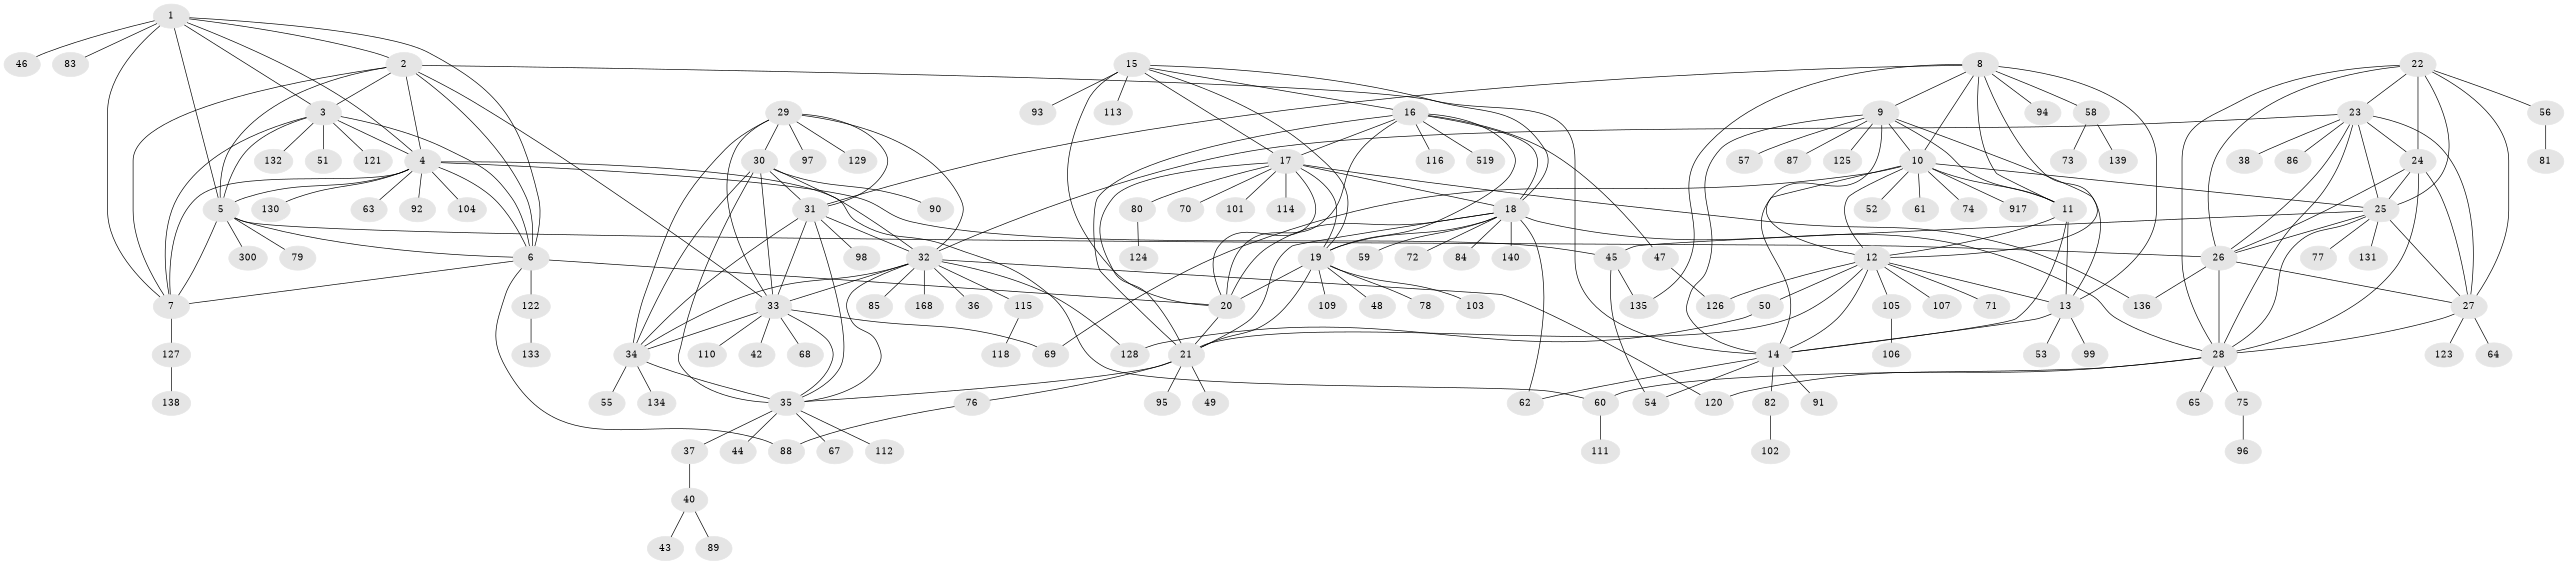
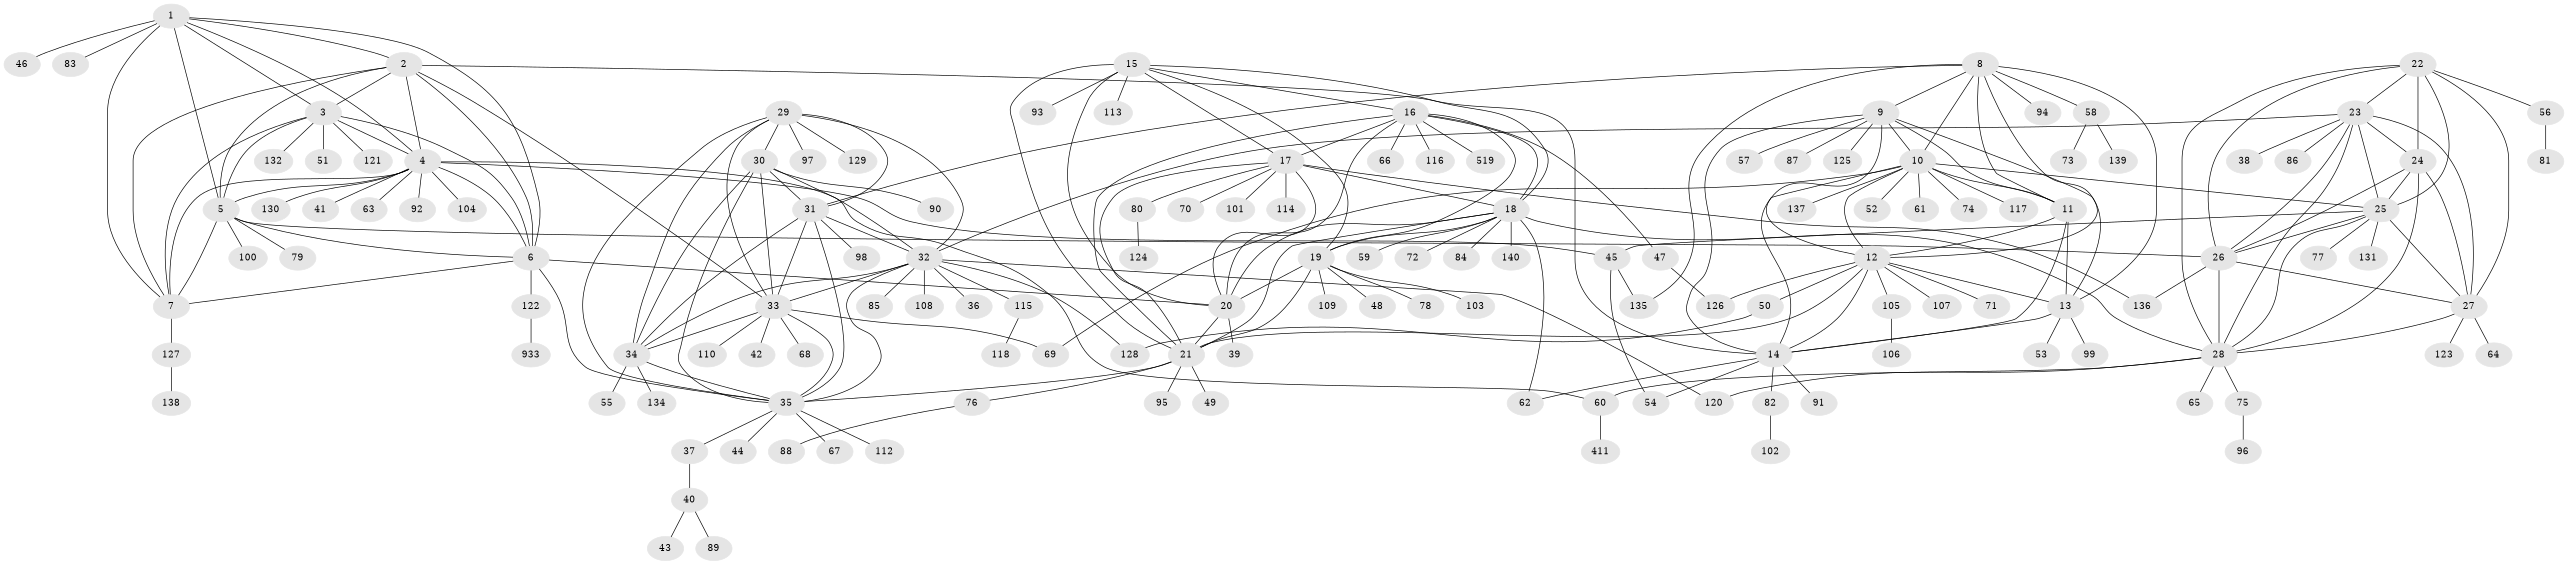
  graph {
    node [color=gray90 style=filled]
    1
    2
    3
    4
    5
    6
    7
    46
    83
    14
    33
    51
    121
    132
+   41
    45
    60
    63
    92
    104
    130
    26
    79
-   100 [label=300]
+   100
    20
    88
    122
    127
    54
    62
    82
    91
    69
    35
    34
    42
    68
    110
    135
-   111
+   111 [label=411]
    136
    28
    27
    21
-   133
+   39
+   133 [label=933]
    138
    8
    9
    10
    11
    12
    13
    31
    58
    94
    57
    87
    125
    25
    52
    61
    74
-   117 [label=917]
+   117
+   137
    50
    71
    105
    107
    126
    53
    99
    32
    98
    73
    139
    77
    131
    49
    76
    95
    128
    106
    102
    15
    16
    17
    18
    19
    93
    113
    47
+   66
    116
    n95 [label=519]
    70
    80
    101
    114
    59
    72
    84
    140
    48
    78
    103
    109
    124
    65
    75
    120
    37
    44
    67
    112
    22
    23
    24
    56
    38
    86
    64
    123
    81
    36
    85
-   108 [label=168]
+   108
    115
    96
    29
    30
    97
    129
    90
    55
    134
    118
    40
    43
    89
    1 -- 2
    1 -- 3
    1 -- 4
    1 -- 5
    1 -- 6
    1 -- 7
    1 -- 46
    1 -- 83
    2 -- 3
    2 -- 4
    2 -- 5
    2 -- 6
    2 -- 7
    2 -- 14
    2 -- 33
    3 -- 4
    3 -- 5
    3 -- 6
    3 -- 7
    3 -- 51
    3 -- 121
    3 -- 132
    4 -- 5
    4 -- 6
    4 -- 7
+   4 -- 41
    4 -- 45
    4 -- 60
    4 -- 63
    4 -- 92
    4 -- 104
    4 -- 130
    5 -- 6
    5 -- 7
    5 -- 26
    5 -- 79
    5 -- 100
    6 -- 7
    6 -- 20
-   6 -- 88
+   6 -- 35
    6 -- 122
    7 -- 127
    14 -- 54
    14 -- 62
    14 -- 82
    14 -- 91
    33 -- 69
    33 -- 35
    33 -- 34
    33 -- 42
    33 -- 68
    33 -- 110
    45 -- 54
    45 -- 135
    60 -- 111
    26 -- 136
    26 -- 28
    26 -- 27
    20 -- 21
+   20 -- 39
    122 -- 133
    127 -- 138
    82 -- 102
    35 -- 37
    35 -- 44
    35 -- 67
    35 -- 112
    34 -- 35
    34 -- 55
    34 -- 134
    28 -- 60
    28 -- 65
    28 -- 75
    28 -- 120
    27 -- 28
    27 -- 64
    27 -- 123
    21 -- 35
    21 -- 49
    21 -- 76
    21 -- 95
    8 -- 135
    8 -- 9
    8 -- 10
    8 -- 11
    8 -- 12
    8 -- 13
    8 -- 31
    8 -- 58
    8 -- 94
    9 -- 14
    9 -- 10
    9 -- 11
    9 -- 12
    9 -- 13
    9 -- 57
    9 -- 87
    9 -- 125
    10 -- 14
    10 -- 69
    10 -- 11
    10 -- 12
    10 -- 25
    10 -- 52
    10 -- 61
    10 -- 74
    10 -- 117
+   10 -- 137
    11 -- 14
    11 -- 12
    11 -- 13
    12 -- 14
    12 -- 21
    12 -- 13
    12 -- 50
    12 -- 71
    12 -- 105
    12 -- 107
    12 -- 126
    13 -- 14
    13 -- 53
    13 -- 99
    31 -- 33
    31 -- 35
    31 -- 34
    31 -- 32
    31 -- 98
    58 -- 73
    58 -- 139
    25 -- 45
    25 -- 26
    25 -- 28
    25 -- 27
    25 -- 77
    25 -- 131
    50 -- 128
    105 -- 106
    32 -- 33
    32 -- 35
    32 -- 34
    32 -- 128
    32 -- 120
    32 -- 36
    32 -- 85
    32 -- 108
    32 -- 115
    76 -- 88
    15 -- 20
+   15 -- 21
    15 -- 16
    15 -- 17
    15 -- 18
    15 -- 19
    15 -- 93
    15 -- 113
    16 -- 20
    16 -- 21
    16 -- 17
    16 -- 18
    16 -- 19
    16 -- 47
+   16 -- 66
    16 -- 116
    16 -- n95
    17 -- 20
    17 -- 136
    17 -- 21
    17 -- 18
-   17 -- 19
    17 -- 70
    17 -- 80
    17 -- 101
    17 -- 114
    18 -- 20
    18 -- 62
    18 -- 28
    18 -- 21
    18 -- 19
    18 -- 59
    18 -- 72
    18 -- 84
    18 -- 140
    19 -- 20
    19 -- 21
    19 -- 48
    19 -- 78
    19 -- 103
    19 -- 109
    47 -- 126
    80 -- 124
    75 -- 96
    37 -- 40
    22 -- 26
    22 -- 28
    22 -- 27
    22 -- 25
    22 -- 23
    22 -- 24
    22 -- 56
    23 -- 26
    23 -- 28
    23 -- 27
    23 -- 25
    23 -- 32
    23 -- 24
    23 -- 38
    23 -- 86
    24 -- 26
    24 -- 28
    24 -- 27
    24 -- 25
    56 -- 81
    115 -- 118
    29 -- 33
+   29 -- 35
    29 -- 34
    29 -- 31
    29 -- 32
    29 -- 30
    29 -- 97
    29 -- 129
    30 -- 33
    30 -- 35
    30 -- 34
    30 -- 31
    30 -- 32
    30 -- 90
    40 -- 43
    40 -- 89
  }
